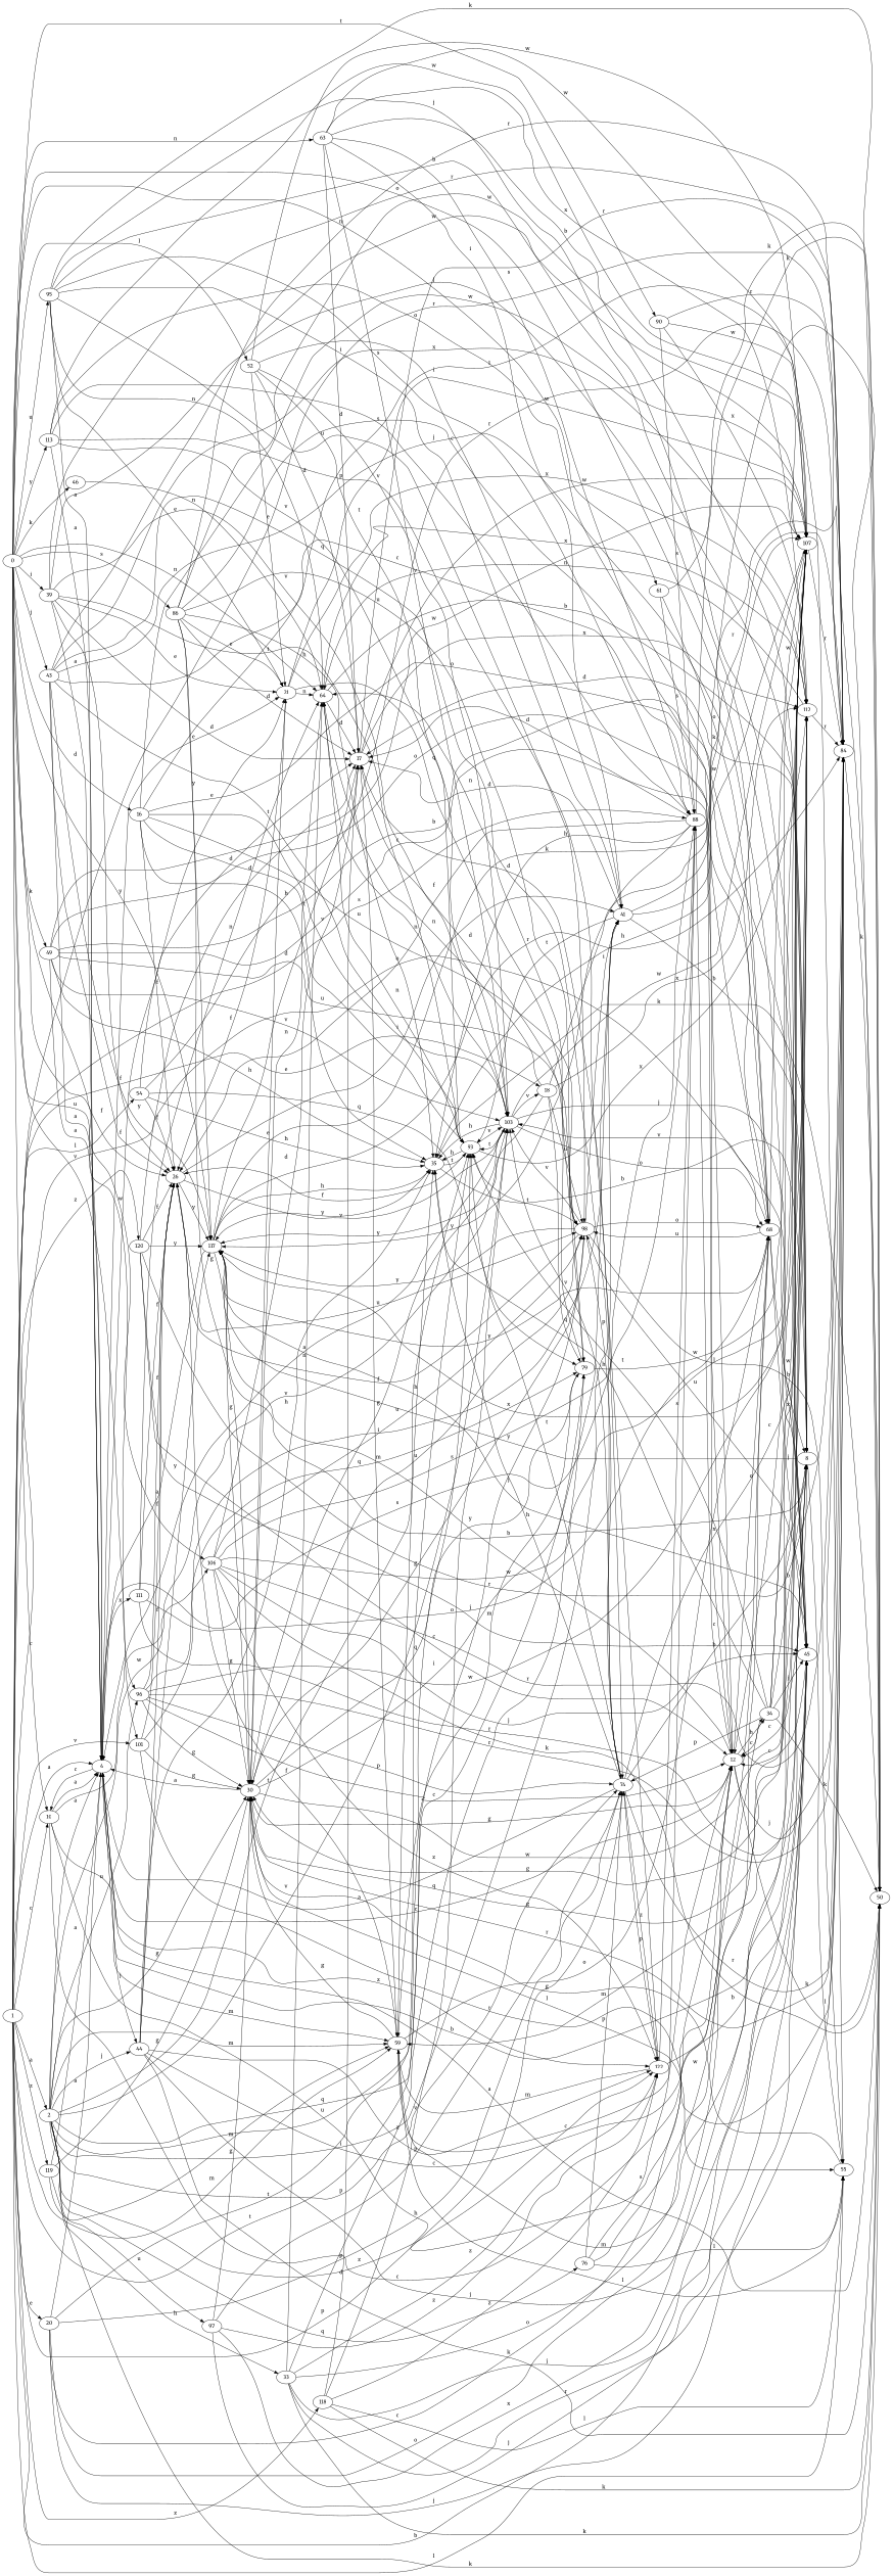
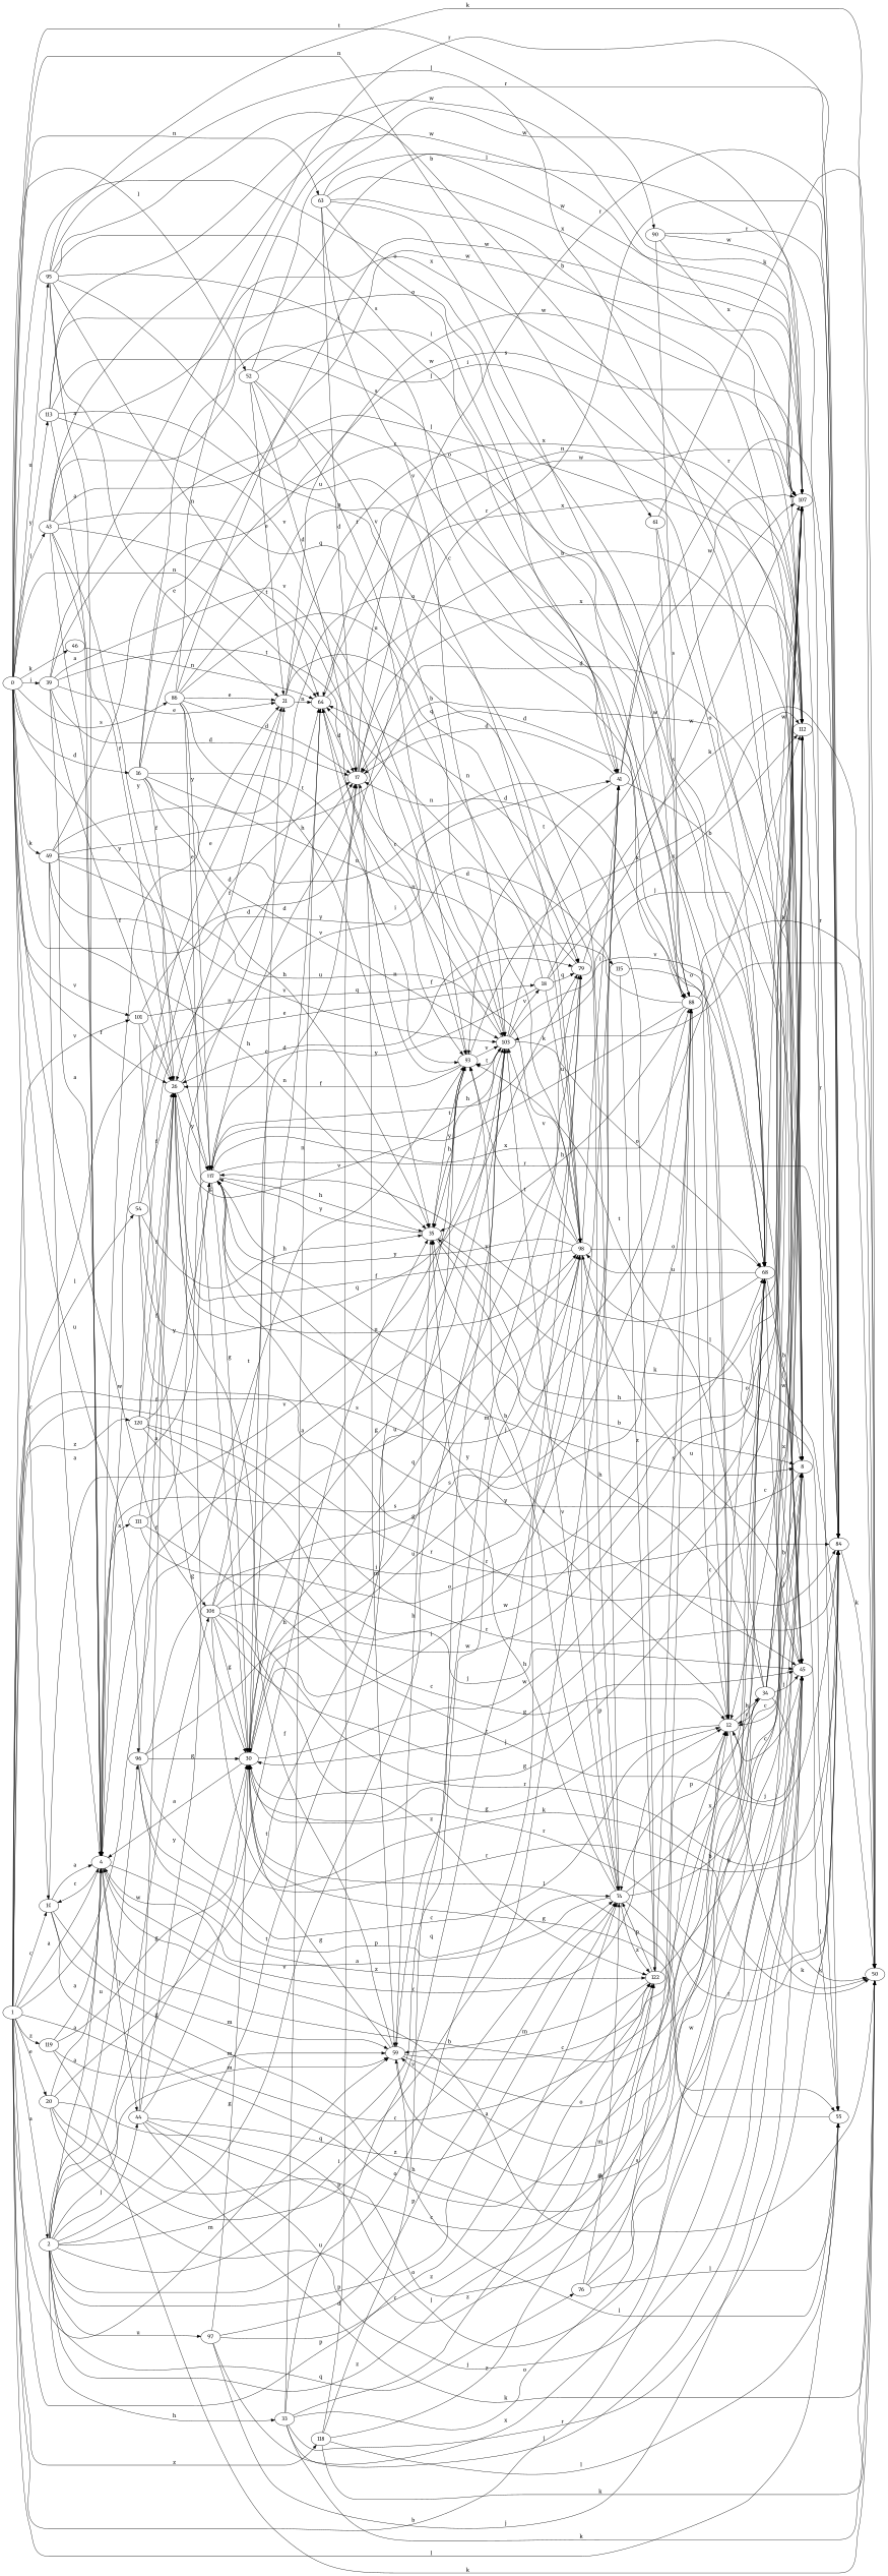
  strict digraph {
    fontname=Merriweather
    rankdir=LR
    node [fontname=Merriweather]
    edge [fontname=Merriweather]
    0
    10
    16
    26
    39
    43
    46
    49
    52
    61
    63
    64
    68
    86
    90
    95
    96
    101
    106
    113
+   115
    117
    4
    59
    103
    12
    34
    55
    93
    98
    35
    107
    41
    84
    17
    21
    45
    79
    112
    8
    88
    50
    30
    74
    122
    1
    2
    18
    20
    54
    118
    119
    120
    33
    44
    76
    97
    111
    0 -> 10 [label=c]
    0 -> 16 [label=d]
    0 -> 26 [label=f]
    0 -> 39 [label=i]
    0 -> 43 [label=j]
    0 -> 46 [label=k]
    0 -> 49 [label=k]
    0 -> 52 [label=l]
    0 -> 61 [label=n]
    0 -> 63 [label=n]
    0 -> 64 [label=n]
    0 -> 68 [label=o]
    0 -> 86 [label=s]
    0 -> 90 [label=t]
    0 -> 95 [label=u]
    0 -> 96 [label=u]
    0 -> 101 [label=v]
    0 -> 106 [label=w]
    0 -> 113 [label=y]
+   0 -> 115 [label=y]
    0 -> 117 [label=y]
    10 -> 4 [label=a]
    10 -> 59 [label=m]
    10 -> 103 [label=v]
    10 -> 12 [label=c]
    10 -> 34 [label=h]
    16 -> 26 [label=f]
    16 -> 68 [label=o]
    16 -> 103 [label=v]
    16 -> 55 [label=l]
    16 -> 93 [label=t]
    16 -> 98 [label=u]
    16 -> 35 [label=h]
    16 -> 107 [label=w]
    26 -> 117 [label=y]
    26 -> 103 [label=v]
    26 -> 98 [label=u]
    26 -> 41 [label=i]
    39 -> 26 [label=f]
    39 -> 4 [label=a]
    39 -> 103 [label=v]
    39 -> 93 [label=t]
    39 -> 84 [label=r]
    39 -> 17 [label=d]
    39 -> 21 [label=e]
    39 -> 45 [label=j]
    43 -> 26 [label=f]
    43 -> 117 [label=y]
    43 -> 4 [label=a]
    43 -> 12 [label=c]
    43 -> 93 [label=t]
    43 -> 107 [label=w]
    43 -> 45 [label=j]
    43 -> 79 [label=q]
    43 -> 112 [label=x]
    46 -> 64 [label=n]
    49 -> 68 [label=o]
    49 -> 4 [label=a]
    49 -> 103 [label=v]
    49 -> 12 [label=c]
    49 -> 98 [label=u]
    49 -> 35 [label=h]
    49 -> 107 [label=w]
    49 -> 8 [label=b]
    52 -> 103 [label=v]
    52 -> 93 [label=t]
    52 -> 107 [label=w]
    52 -> 41 [label=i]
    52 -> 17 [label=d]
    52 -> 21 [label=e]
    61 -> 68 [label=o]
    61 -> 88 [label=s]
    61 -> 50 [label=k]
    63 -> 103 [label=v]
    63 -> 107 [label=w]
    63 -> 41 [label=i]
    63 -> 17 [label=d]
    63 -> 112 [label=x]
    63 -> 8 [label=b]
    63 -> 88 [label=s]
    64 -> 17 [label=d]
    64 -> 112 [label=x]
    64 -> 8 [label=b]
    68 -> 117 [label=y]
    68 -> 98 [label=u]
    68 -> 107 [label=w]
    68 -> 45 [label=j]
    68 -> 8 [label=b]
    86 -> 117 [label=y]
    86 -> 12 [label=c]
    86 -> 98 [label=u]
    86 -> 35 [label=h]
    86 -> 107 [label=w]
    86 -> 84 [label=r]
    86 -> 17 [label=d]
    86 -> 21 [label=e]
    86 -> 30 [label=g]
    90 -> 107 [label=w]
    90 -> 84 [label=r]
    90 -> 112 [label=x]
    90 -> 88 [label=s]
    95 -> 64 [label=n]
    95 -> 4 [label=a]
    95 -> 98 [label=u]
    95 -> 41 [label=i]
    95 -> 21 [label=e]
    95 -> 45 [label=j]
    95 -> 8 [label=b]
    95 -> 88 [label=s]
    95 -> 50 [label=k]
    96 -> 26 [label=f]
    96 -> 12 [label=c]
    96 -> 107 [label=w]
    96 -> 41 [label=i]
    96 -> 84 [label=r]
    96 -> 30 [label=g]
    96 -> 74 [label=p]
    101 -> 26 [label=f]
    101 -> 84 [label=r]
    101 -> 79 [label=q]
    101 -> 30 [label=g]
    106 -> 98 [label=u]
    106 -> 107 [label=w]
    106 -> 84 [label=r]
    106 -> 17 [label=d]
    106 -> 45 [label=j]
    106 -> 88 [label=s]
    106 -> 50 [label=k]
    106 -> 30 [label=g]
    106 -> 122 [label=z]
    113 -> 68 [label=o]
    113 -> 4 [label=a]
    113 -> 103 [label=v]
    113 -> 107 [label=w]
    113 -> 88 [label=s]
    113 -> 74 [label=p]
+   115 -> 68 [label=o]
+   115 -> 122 [label=z]
    117 -> 4 [label=a]
    117 -> 35 [label=h]
    117 -> 84 [label=r]
    117 -> 17 [label=d]
    117 -> 45 [label=j]
    117 -> 112 [label=x]
    117 -> 8 [label=b]
    117 -> 50 [label=k]
    117 -> 30 [label=g]
    4 -> 10 [label=c]
    4 -> 12 [label=c]
    4 -> 17 [label=d]
    4 -> 21 [label=e]
    4 -> 8 [label=b]
    4 -> 88 [label=s]
    4 -> 122 [label=z]
    4 -> 44 [label=j]
    4 -> 111 [label=x]
    59 -> 26 [label=f]
    59 -> 68 [label=o]
    59 -> 12 [label=c]
    59 -> 55 [label=l]
    59 -> 35 [label=h]
    59 -> 30 [label=g]
    103 -> 64 [label=n]
    103 -> 68 [label=o]
    103 -> 4 [label=a]
    103 -> 93 [label=t]
    103 -> 35 [label=h]
    103 -> 107 [label=w]
    103 -> 45 [label=j]
    103 -> 30 [label=g]
    103 -> 18 [label=v]
    12 -> 68 [label=o]
    12 -> 117 [label=y]
    12 -> 34 [label=h]
    12 -> 45 [label=j]
    12 -> 50 [label=k]
    12 -> 30 [label=g]
    34 -> 12 [label=c]
    34 -> 93 [label=t]
    34 -> 35 [label=h]
    34 -> 107 [label=w]
    34 -> 45 [label=j]
    34 -> 112 [label=x]
    34 -> 8 [label=b]
    34 -> 50 [label=k]
    34 -> 74 [label=p]
    55 -> 30 [label=g]
    93 -> 26 [label=f]
    93 -> 64 [label=n]
    93 -> 103 [label=v]
    93 -> 35 [label=h]
    93 -> 112 [label=x]
    98 -> 26 [label=f]
    98 -> 68 [label=o]
    98 -> 117 [label=y]
    98 -> 103 [label=v]
    98 -> 55 [label=l]
    98 -> 93 [label=t]
    98 -> 41 [label=i]
    98 -> 30 [label=g]
    98 -> 74 [label=p]
    35 -> 117 [label=y]
    35 -> 93 [label=t]
    35 -> 8 [label=b]
    35 -> 50 [label=k]
    107 -> 12 [label=c]
    107 -> 35 [label=h]
    107 -> 84 [label=r]
    107 -> 30 [label=g]
    41 -> 93 [label=t]
    41 -> 107 [label=w]
    41 -> 84 [label=r]
    41 -> 17 [label=d]
    41 -> 8 [label=b]
    84 -> 50 [label=k]
    17 -> 59 [label=m]
    17 -> 107 [label=w]
    17 -> 84 [label=r]
    17 -> 112 [label=x]
    21 -> 26 [label=f]
    21 -> 64 [label=n]
    21 -> 107 [label=w]
    21 -> 79 [label=q]
    21 -> 112 [label=x]
    45 -> 59 [label=m]
    45 -> 103 [label=v]
    45 -> 12 [label=c]
    45 -> 98 [label=u]
    79 -> 59 [label=m]
    79 -> 107 [label=w]
    79 -> 17 [label=d]
    112 -> 64 [label=n]
    112 -> 59 [label=m]
    112 -> 84 [label=r]
    112 -> 30 [label=g]
    8 -> 117 [label=y]
    8 -> 12 [label=c]
    8 -> 55 [label=l]
    8 -> 17 [label=d]
    88 -> 26 [label=f]
    88 -> 117 [label=y]
    88 -> 12 [label=c]
    88 -> 35 [label=h]
    88 -> 17 [label=d]
    88 -> 50 [label=k]
    50 -> 4 [label=a]
    30 -> 64 [label=n]
    30 -> 4 [label=a]
    30 -> 55 [label=l]
    30 -> 98 [label=u]
    30 -> 107 [label=w]
    30 -> 41 [label=i]
    30 -> 84 [label=r]
    30 -> 21 [label=e]
    30 -> 79 [label=q]
    74 -> 64 [label=n]
    74 -> 4 [label=a]
    74 -> 103 [label=v]
    74 -> 93 [label=t]
    74 -> 35 [label=h]
    74 -> 84 [label=r]
    74 -> 112 [label=x]
    74 -> 8 [label=b]
    74 -> 122 [label=z]
    122 -> 59 [label=m]
    122 -> 17 [label=d]
    122 -> 8 [label=b]
    122 -> 88 [label=s]
    122 -> 74 [label=p]
    1 -> 10 [label=c]
    1 -> 68 [label=o]
    1 -> 101 [label=v]
    1 -> 4 [label=a]
    1 -> 59 [label=m]
    1 -> 55 [label=l]
    1 -> 93 [label=t]
    1 -> 84 [label=r]
    1 -> 8 [label=b]
    1 -> 88 [label=s]
    1 -> 74 [label=p]
    1 -> 2 [label=a]
    1 -> 18 [label=e]
    1 -> 20 [label=e]
    1 -> 54 [label=l]
    1 -> 118 [label=z]
    1 -> 119 [label=z]
    1 -> 120 [label=z]
    2 -> 96 [label=u]
    2 -> 106 [label=w]
    2 -> 4 [label=a]
    2 -> 59 [label=m]
    2 -> 103 [label=v]
    2 -> 93 [label=t]
    2 -> 98 [label=u]
    2 -> 41 [label=i]
    2 -> 79 [label=q]
    2 -> 30 [label=g]
    2 -> 74 [label=p]
    2 -> 122 [label=z]
    2 -> 33 [label=h]
    2 -> 44 [label=j]
    2 -> 76 [label=q]
    2 -> 97 [label=u]
    18 -> 64 [label=n]
    18 -> 117 [label=y]
    18 -> 98 [label=u]
    18 -> 79 [label=q]
    18 -> 112 [label=x]
    18 -> 50 [label=k]
    20 -> 68 [label=o]
    20 -> 4 [label=a]
    20 -> 12 [label=c]
    20 -> 93 [label=t]
    20 -> 45 [label=j]
    20 -> 74 [label=p]
    54 -> 26 [label=f]
    54 -> 35 [label=h]
    54 -> 84 [label=r]
    54 -> 21 [label=e]
    54 -> 79 [label=q]
    118 -> 103 [label=v]
    118 -> 55 [label=l]
    118 -> 17 [label=d]
    118 -> 50 [label=k]
    118 -> 122 [label=z]
    119 -> 4 [label=a]
    119 -> 59 [label=m]
    119 -> 50 [label=k]
    119 -> 30 [label=g]
    120 -> 26 [label=f]
    120 -> 117 [label=y]
    120 -> 12 [label=c]
    120 -> 84 [label=r]
    120 -> 17 [label=d]
    120 -> 45 [label=j]
    33 -> 64 [label=n]
    33 -> 68 [label=o]
    33 -> 84 [label=r]
    33 -> 45 [label=j]
    33 -> 79 [label=q]
    33 -> 50 [label=k]
    33 -> 122 [label=z]
    44 -> 26 [label=f]
    44 -> 117 [label=y]
    44 -> 12 [label=c]
    44 -> 35 [label=h]
    44 -> 45 [label=j]
    44 -> 50 [label=k]
    44 -> 122 [label=z]
    76 -> 55 [label=l]
    76 -> 107 [label=w]
    76 -> 88 [label=s]
    76 -> 74 [label=p]
    97 -> 45 [label=j]
    97 -> 112 [label=x]
    97 -> 30 [label=g]
    97 -> 74 [label=p]
    97 -> 122 [label=z]
    111 -> 26 [label=f]
    111 -> 64 [label=n]
    111 -> 68 [label=o]
    111 -> 84 [label=r]
  }
